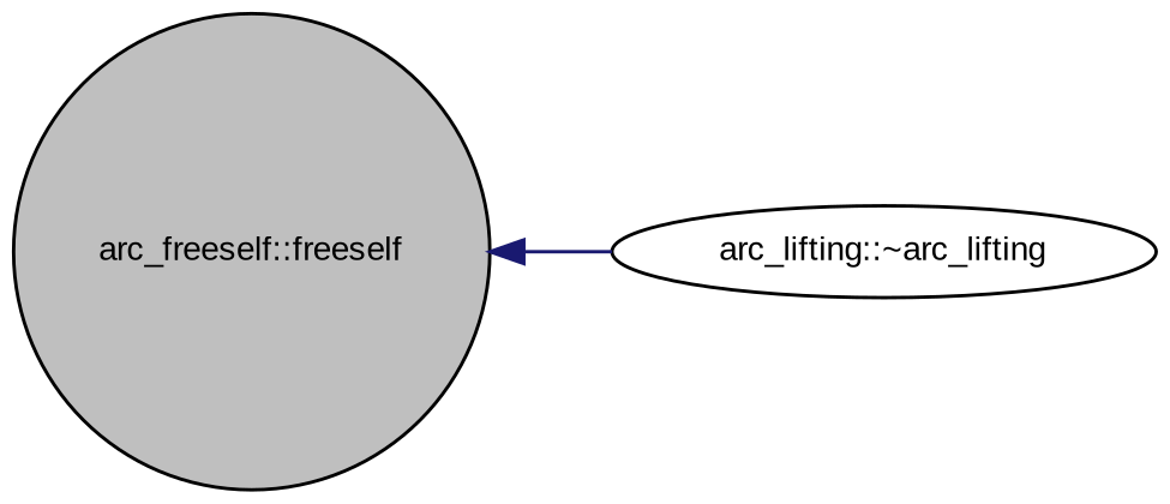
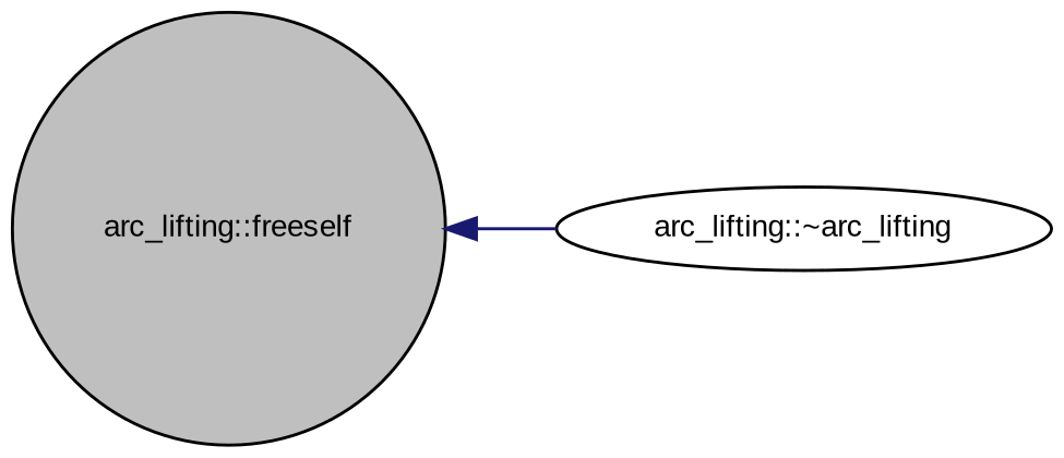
  digraph {
    rankdir=LR
    fontname="Liberation Sans"
    node [color=black fontname="Liberation Sans" fontsize=10 style=filled]
-   n1 [fillcolor=grey75 fontcolor=black height=0.2 label="arc_freeself::freeself" shape=circle width=0.4]
+   n1 [fillcolor=grey75 fontcolor=black height=0.2 label="arc_lifting::freeself" shape=circle width=0.4]
    n2 [fillcolor=white height=0.2 label="arc_lifting::~arc_lifting" shape=ellipse width=0.4]
    n1 -> n2 [color=midnightblue dir=back fontname="Liberation Sans" fontsize=10 labelfontname=Helvetica labelfontsize=10 style=solid]
  }
